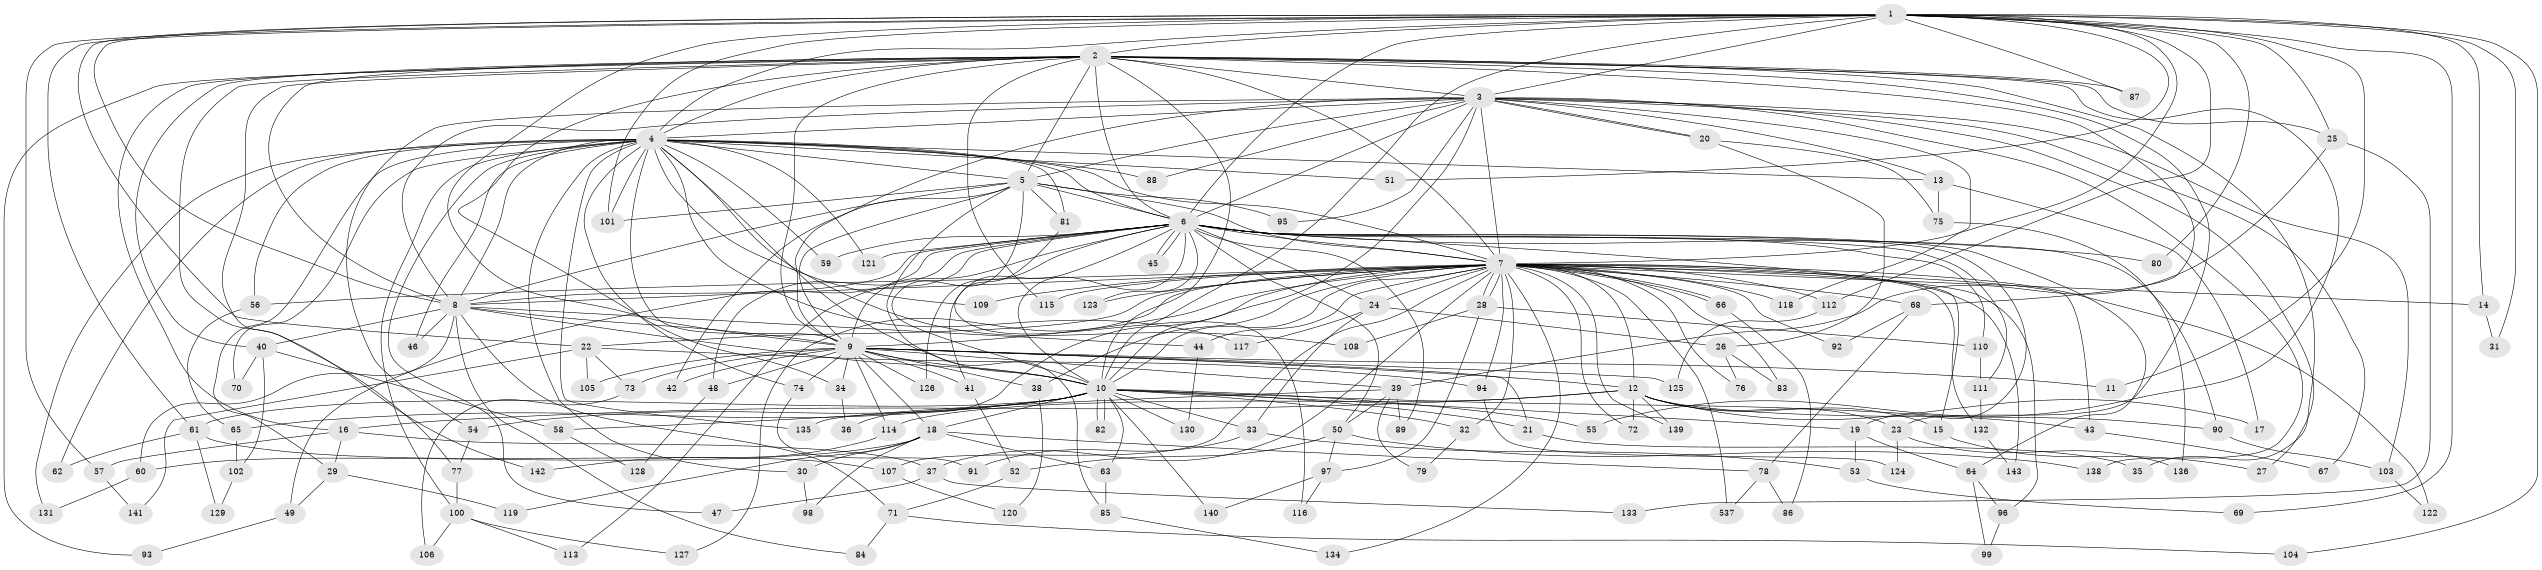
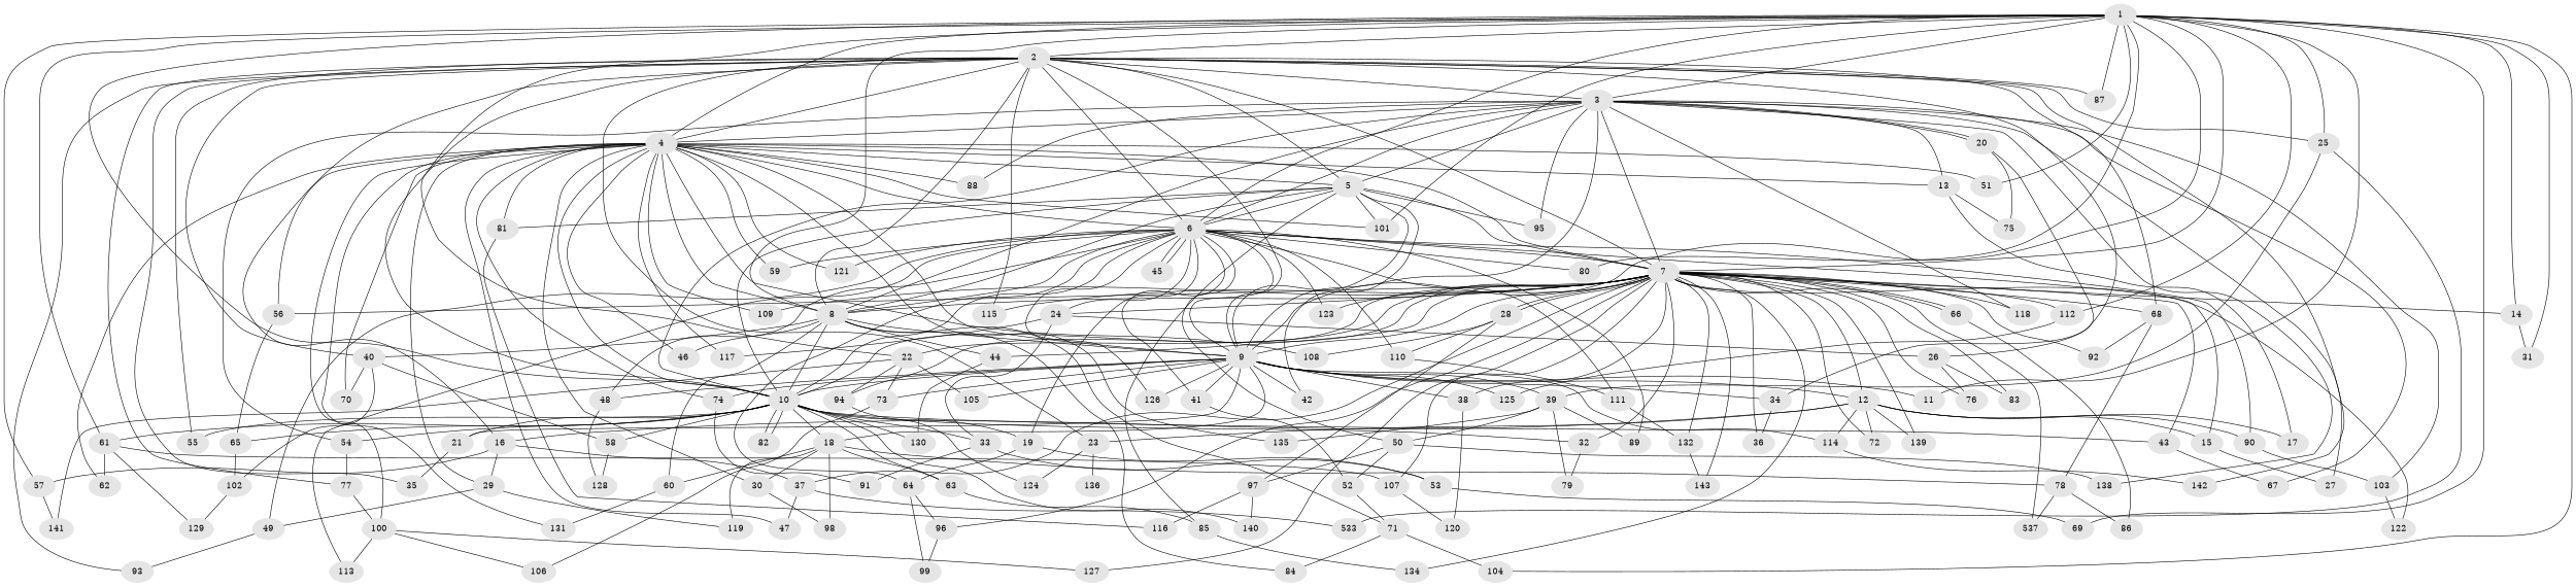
  graph {
    node [color=gray90 style=filled]
    1
    2
    3
    4
    6
    7
    8
    9
    10
    11
    14
    22
    25
    31
    51
    57
    61
    69
    80
    87
    104
    112
    101
    5
    16
    23
    34
    35
    40
    55
    68
    77
    93
    115
    142
    13
    20
    27
    54
    67
    88
    95
    103
    118
    138
    29
    30
    46
    47
    56
    59
    62
    70
    74
    81
    100
    108
    109
    117
    121
    131
    135
    42
    85
    123
    15
    19
    24
    41
    45
    48
    49
    50
    64
    89
    90
    110
    111
    113
    126
    12
    28
    32
    36
    37
    38
    43
    44
    66
    72
    76
    83
    92
    94
    96
    107
    122
    127
    132
    134
    n101 [label=537]
    139
    143
    60
    71
    84
    18
    21
    39
    73
    105
    114
    125
    33
    58
    63
    65
    82
    130
    140
    141
-   133
+   133 [label=533]
    129
    124
    136
    102
    78
    17
    75
    26
    119
    98
    91
    116
    106
    53
    52
    128
    97
    99
    79
    120
    86
    1 -- 2
    1 -- 3
    1 -- 4
    1 -- 6
    1 -- 7
    1 -- 8
    1 -- 9
    1 -- 10
    1 -- 11
    1 -- 14
    1 -- 22
    1 -- 25
    1 -- 31
    1 -- 51
    1 -- 57
    1 -- 61
    1 -- 69
    1 -- 80
    1 -- 87
    1 -- 104
    1 -- 112
    1 -- 101
    2 -- 3
    2 -- 4
    2 -- 6
    2 -- 7
    2 -- 8
    2 -- 9
    2 -- 10
    2 -- 25
    2 -- 87
    2 -- 5
    2 -- 16
    2 -- 23
    2 -- 34
    2 -- 35
    2 -- 40
    2 -- 55
    2 -- 68
    2 -- 77
    2 -- 93
    2 -- 115
    2 -- 142
    3 -- 4
    3 -- 6
    3 -- 7
    3 -- 8
    3 -- 9
    3 -- 10
    3 -- 5
    3 -- 13
    3 -- 20
    3 -- 20
    3 -- 27
    3 -- 54
    3 -- 67
    3 -- 88
    3 -- 95
    3 -- 103
    3 -- 118
    3 -- 138
    4 -- 6
    4 -- 7
    4 -- 8
    4 -- 9
    4 -- 10
    4 -- 51
    4 -- 101
    4 -- 5
    4 -- 13
    4 -- 88
    4 -- 29
    4 -- 30
    4 -- 46
    4 -- 47
    4 -- 56
    4 -- 59
    4 -- 62
    4 -- 70
    4 -- 74
    4 -- 81
    4 -- 100
    4 -- 108
    4 -- 109
    4 -- 117
    4 -- 121
    4 -- 131
    4 -- 135
    6 -- 7
    6 -- 8
    6 -- 9
    6 -- 10
    6 -- 80
    6 -- 59
    6 -- 121
    6 -- 123
    6 -- 15
    6 -- 19
    6 -- 24
    6 -- 41
    6 -- 45
    6 -- 45
    6 -- 48
    6 -- 49
    6 -- 50
    6 -- 64
    6 -- 89
    6 -- 90
    6 -- 110
    6 -- 111
    6 -- 113
    6 -- 126
    7 -- 8
    7 -- 9
    7 -- 10
    7 -- 14
    7 -- 22
    7 -- 112
    7 -- 68
    7 -- 115
    7 -- 118
    7 -- 56
    7 -- 109
    7 -- 123
    7 -- 24
    7 -- 12
    7 -- 28
    7 -- 28
    7 -- 32
    7 -- 36
    7 -- 37
    7 -- 38
    7 -- 43
    7 -- 44
    7 -- 66
    7 -- 66
    7 -- 72
    7 -- 76
    7 -- 83
    7 -- 92
    7 -- 94
    7 -- 96
    7 -- 107
    7 -- 122
    7 -- 127
    7 -- 132
    7 -- 134
    7 -- n101
    7 -- 139
    7 -- 143
    8 -- 9
    8 -- 10
    8 -- 40
    8 -- 46
    8 -- 44
    8 -- 60
    8 -- 71
    8 -- 84
    9 -- 10
    9 -- 11
    9 -- 34
    9 -- 74
    9 -- 42
    9 -- 41
    9 -- 48
    9 -- 126
    9 -- 12
    9 -- 38
    9 -- 18
    9 -- 21
    9 -- 39
    9 -- 73
    9 -- 105
    9 -- 114
    9 -- 125
    10 -- 61
    10 -- 55
    10 -- 54
    10 -- 19
    10 -- 32
    10 -- 43
    10 -- 18
    10 -- 21
    10 -- 33
    10 -- 58
    10 -- 63
    10 -- 65
    10 -- 82
    10 -- 82
    10 -- 130
    10 -- 140
    14 -- 31
    22 -- 94
    22 -- 73
    22 -- 105
    22 -- 141
    25 -- 39
    25 -- 133
    57 -- 141
    61 -- 62
    61 -- 107
    61 -- 129
    112 -- 125
    5 -- 6
    5 -- 7
    5 -- 8
    5 -- 9
    5 -- 10
    5 -- 101
    5 -- 95
    5 -- 81
    5 -- 42
    5 -- 85
    16 -- 57
    16 -- 29
    16 -- 37
    23 -- 124
    23 -- 136
    34 -- 36
    40 -- 70
    40 -- 58
    40 -- 102
    68 -- 92
    68 -- 78
    77 -- 100
    13 -- 17
    13 -- 75
    20 -- 75
    20 -- 26
    54 -- 77
    103 -- 122
    29 -- 49
    29 -- 119
    30 -- 98
    56 -- 65
    74 -- 91
    81 -- 116
    100 -- 113
    100 -- 127
    100 -- 106
    85 -- 134
    15 -- 27
    19 -- 64
    19 -- 53
    24 -- 117
    24 -- 33
    24 -- 26
    41 -- 52
    48 -- 128
    49 -- 93
    50 -- 138
    50 -- 52
    50 -- 97
    64 -- 96
    64 -- 99
    90 -- 103
    110 -- 111
    111 -- 132
    12 -- 16
    12 -- 23
    12 -- 15
    12 -- 90
    12 -- 72
    12 -- 139
    12 -- 114
    12 -- 17
    28 -- 108
    28 -- 110
    28 -- 97
    32 -- 79
    37 -- 47
    37 -- 133
    38 -- 120
    43 -- 67
    44 -- 130
    66 -- 86
    94 -- 124
    96 -- 99
    107 -- 120
    132 -- 143
    60 -- 131
    71 -- 104
    71 -- 84
    18 -- 30
    18 -- 60
    18 -- 63
    18 -- 78
    18 -- 119
    18 -- 98
    21 -- 35
    39 -- 135
    39 -- 50
    39 -- 89
    39 -- 79
    73 -- 106
    114 -- 142
    33 -- 91
    33 -- 53
    58 -- 128
    63 -- 85
    65 -- 102
    102 -- 129
    78 -- n101
    78 -- 86
-   75 -- 136
    26 -- 76
    26 -- 83
    53 -- 69
    52 -- 71
    97 -- 140
    97 -- 116
  }
